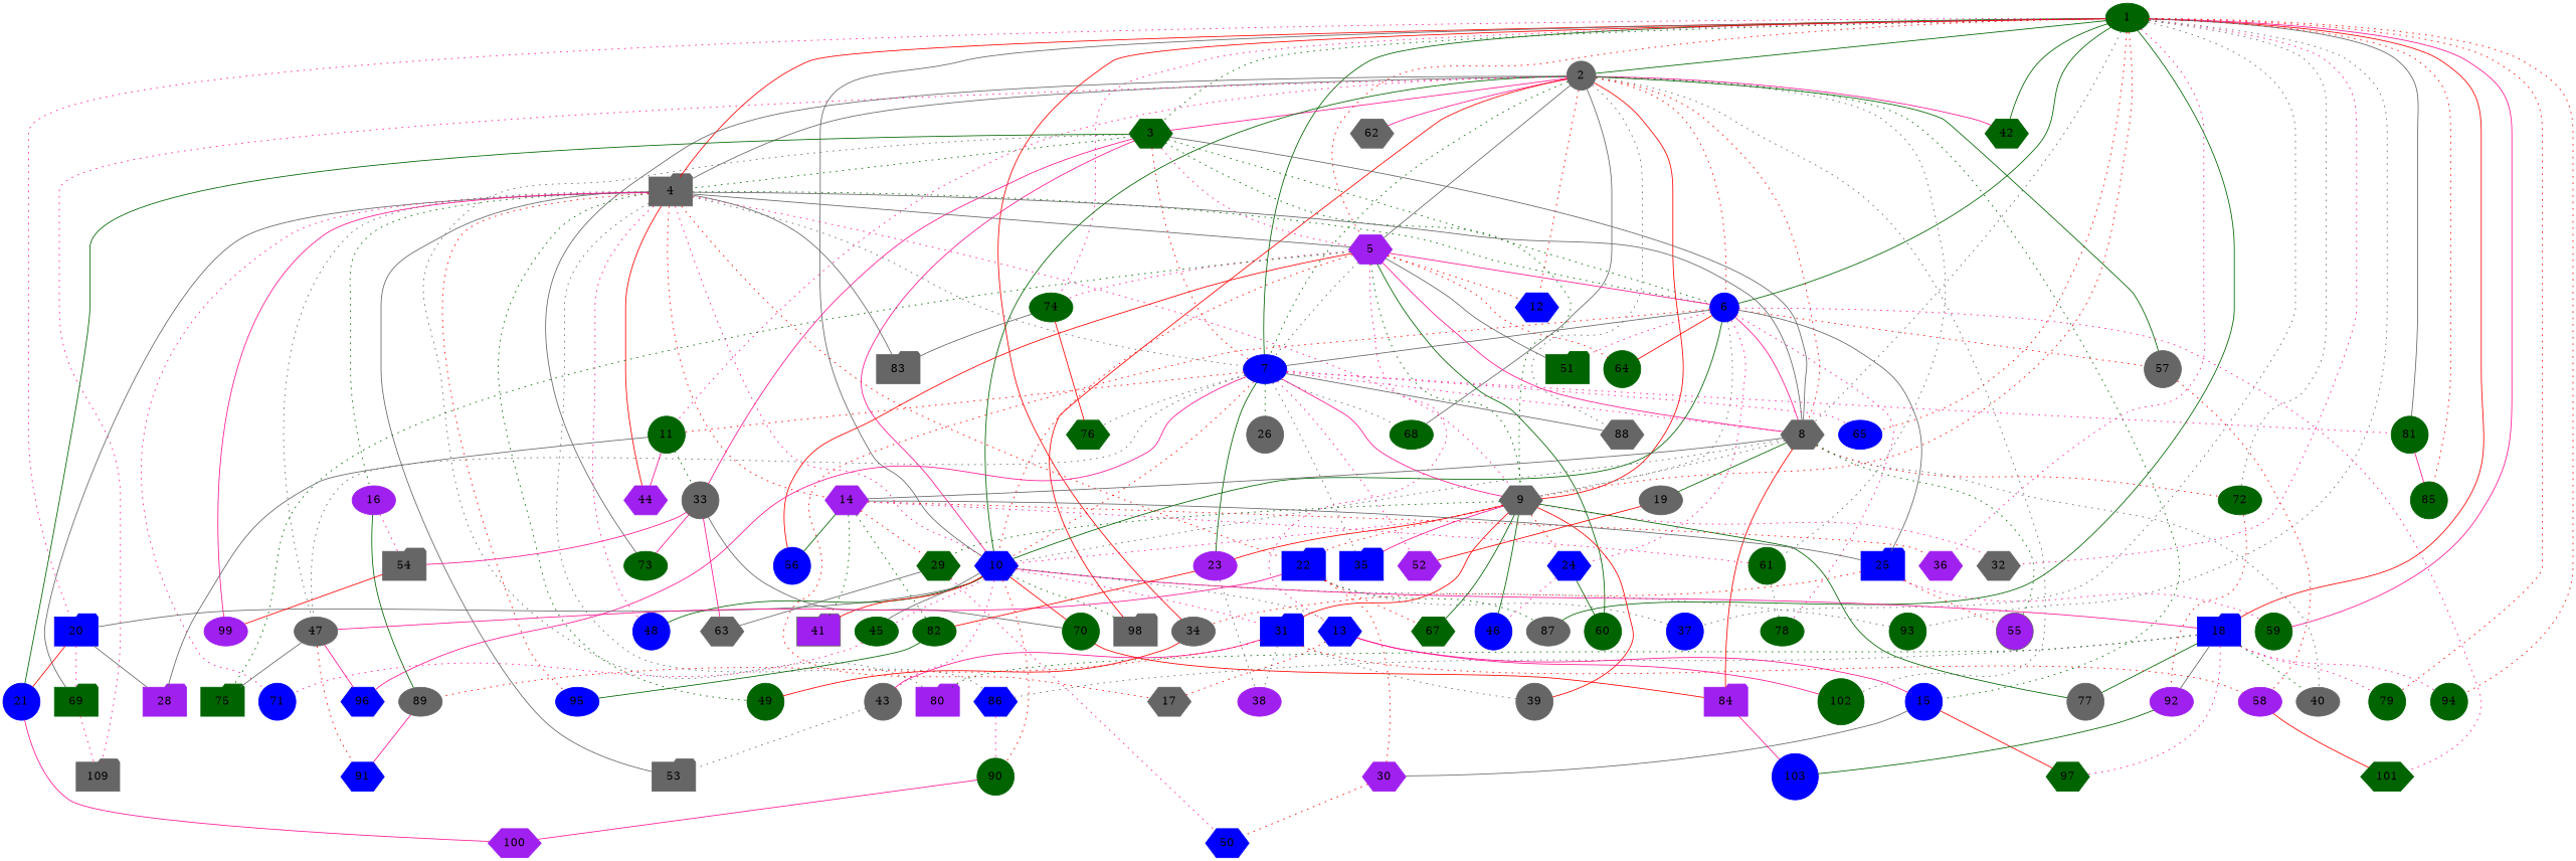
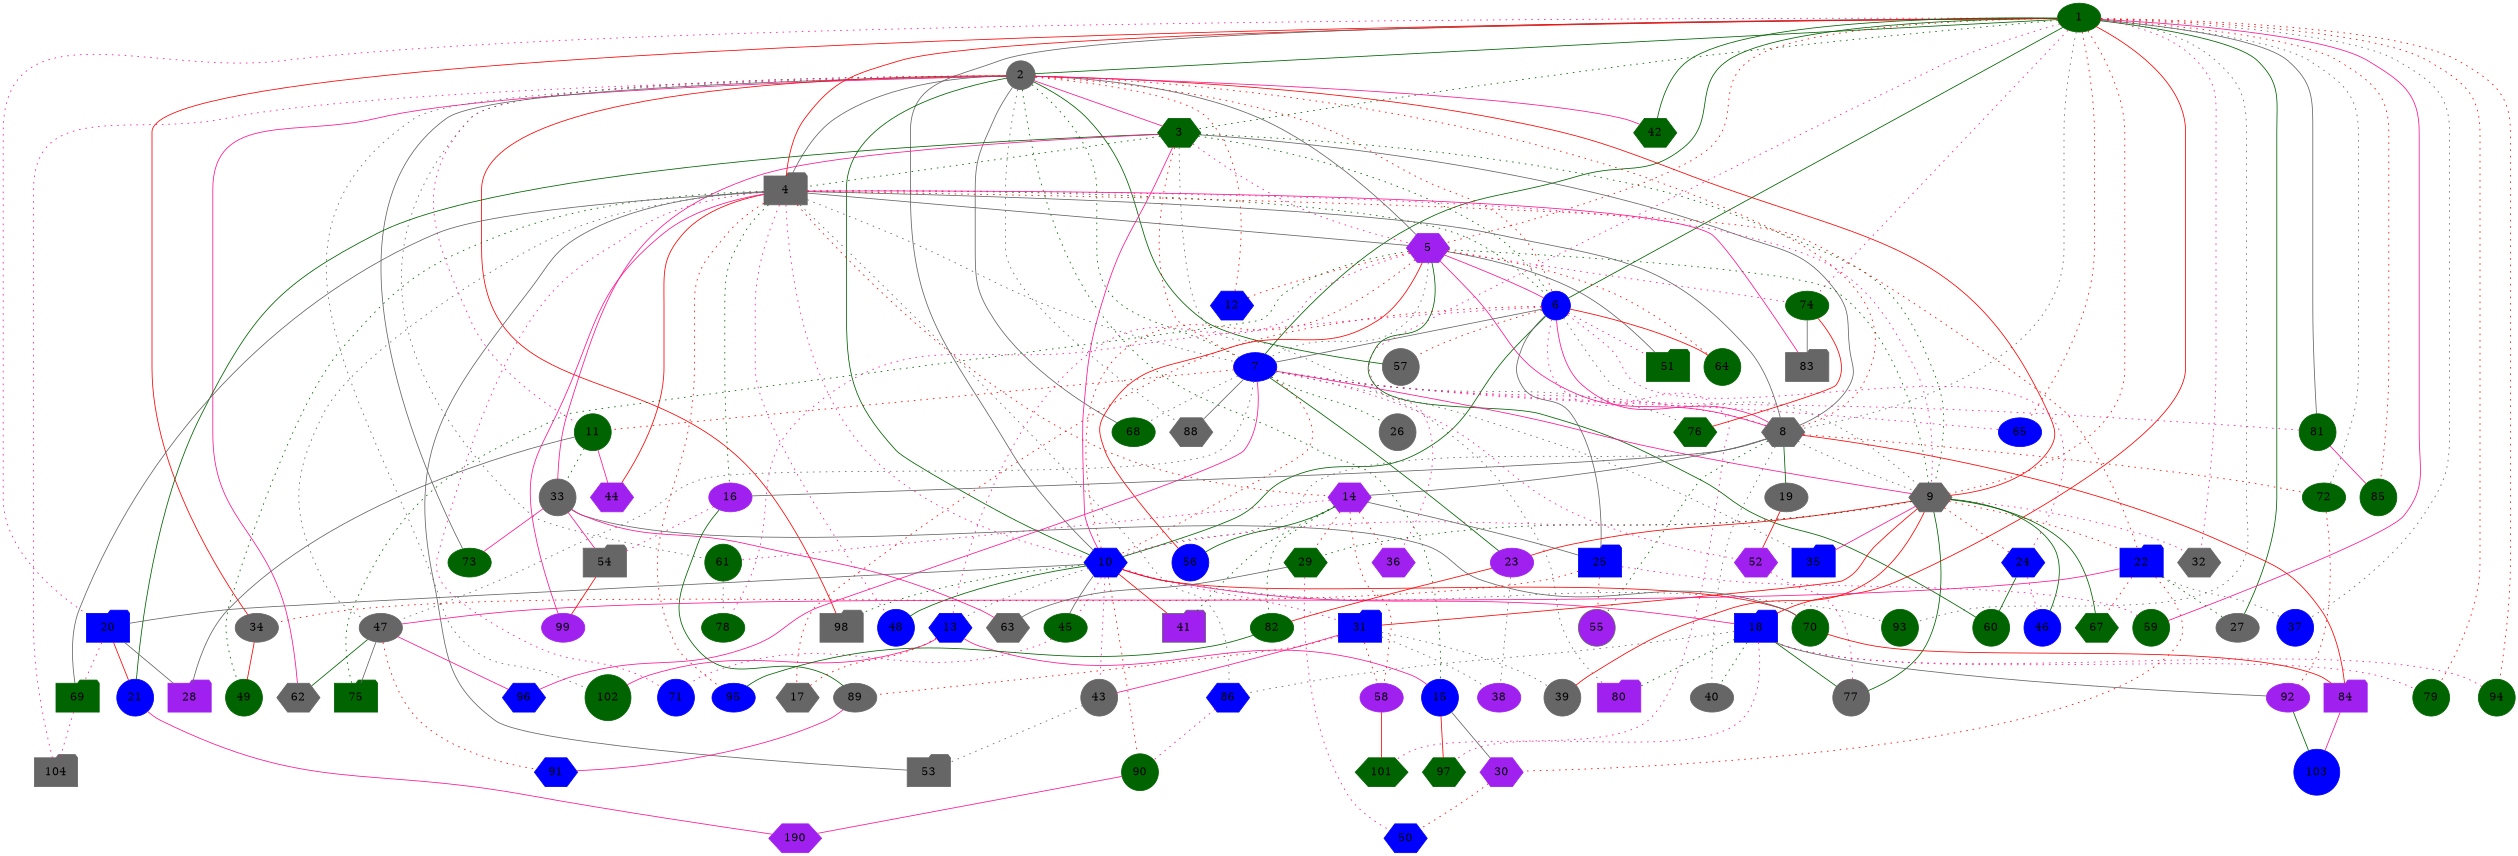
  graph {
    node [color=darkgreen shape=circle style=filled]
    edge [color=deeppink style=dotted]
    1 [shape=ellipse]
    2 [color=gray40]
    3 [shape=hexagon]
    4 [color=gray40 shape=folder]
    5 [color=purple shape=hexagon]
    6 [color=blue]
    7 [color=blue shape=ellipse]
    8 [color=gray40 shape=hexagon]
    9 [color=gray40 shape=hexagon]
    10 [color=blue shape=hexagon]
    18 [color=blue shape=folder]
    20 [color=blue shape=folder]
-   27 [color=gray40 shape=ellipse label=87]
+   27 [color=gray40 shape=ellipse]
    32 [color=gray40 shape=hexagon]
    34 [color=gray40 shape=ellipse]
    36 [color=purple shape=hexagon]
    37 [color=blue]
    42 [shape=hexagon]
    59
    65 [color=blue shape=ellipse]
    72 [shape=ellipse]
    74 [shape=ellipse]
    79
    81
    85
    93
    94
    11
    12 [color=blue shape=hexagon]
    15 [color=blue]
    57 [color=gray40]
    61
    62 [color=gray40 shape=hexagon]
    68 [shape=ellipse]
    73 [shape=ellipse]
    88 [color=gray40 shape=hexagon]
    98 [color=gray40 shape=folder]
    102
-   104 [color=gray40 shape=folder label=109]
+   104 [color=gray40 shape=folder]
    21 [color=blue]
    33 [color=gray40]
    80 [color=purple shape=folder]
    14 [color=purple shape=hexagon]
    16 [color=purple shape=ellipse]
    22 [color=blue shape=folder]
    44 [color=purple shape=hexagon]
    48 [color=blue]
    49
    53 [color=gray40 shape=folder]
    69 [shape=folder]
    71 [color=blue]
    83 [color=gray40 shape=folder]
    86 [color=blue shape=hexagon]
    95 [color=blue shape=ellipse]
    99 [color=purple shape=ellipse]
    47 [color=gray40 shape=ellipse]
    13 [color=blue shape=hexagon]
    51 [shape=folder]
    56 [color=blue]
    60
    64
    75 [shape=folder]
    17 [color=gray40 shape=hexagon]
    24 [color=blue shape=hexagon]
    25 [color=blue shape=folder]
    78 [shape=ellipse]
    101 [shape=hexagon]
    26 [color=gray40]
    23 [color=purple shape=ellipse]
    35 [color=blue shape=folder]
    52 [color=purple shape=hexagon]
    76 [shape=hexagon]
    96 [color=blue shape=hexagon]
    19 [color=gray40 shape=ellipse]
    40 [color=gray40 shape=ellipse]
    55 [color=gray40 fillcolor=purple]
    84 [color=purple shape=folder]
    29 [shape=hexagon]
    31 [color=blue shape=folder]
    39 [color=gray40]
    46 [color=blue]
    67 [shape=hexagon]
    77 [color=gray40]
    41 [color=gray40 fillcolor=purple shape=folder]
    43 [color=gray40]
    45 [shape=ellipse]
    70
    90
    97 [shape=hexagon]
    92 [color=purple shape=ellipse]
    28 [color=purple shape=folder]
    30 [color=purple shape=hexagon]
-   100 [color=purple shape=hexagon]
+   100 [color=purple shape=hexagon label=190]
    54 [color=gray40 shape=folder]
    63 [color=gray40 shape=hexagon]
    58 [color=purple shape=ellipse]
    82 [shape=ellipse]
    89 [color=gray40 shape=ellipse]
    38 [color=purple shape=ellipse]
    91 [color=blue shape=hexagon]
    103 [color=blue]
    50 [color=blue shape=hexagon]
    1 -- 2 [color=darkgreen style=solid]
    1 -- 3 [color=darkgreen]
    1 -- 4 [color=red style=solid]
    1 -- 5 [color=red]
    1 -- 6 [color=darkgreen style=solid]
    1 -- 7 [color=darkgreen style=solid]
    1 -- 8 [color=gray40]
    1 -- 9 [color=red]
    1 -- 10 [color=gray40 style=solid]
    1 -- 18 [color=red style=solid]
    1 -- 20
    1 -- 27 [color=darkgreen style=solid]
    1 -- 32
    1 -- 34 [color=red style=solid]
    1 -- 36
    1 -- 37 [color=gray40]
    1 -- 42 [color=darkgreen style=solid]
    1 -- 59 [style=solid]
    1 -- 65 [color=red]
    1 -- 72 [color=gray40]
    1 -- 74
    1 -- 79 [color=red]
    1 -- 81 [color=gray40 style=solid]
    1 -- 85 [color=red]
    1 -- 93 [color=gray40]
    1 -- 94 [color=red]
    2 -- 3 [style=solid]
    2 -- 4 [color=gray40 style=solid]
    2 -- 5 [color=gray40 style=solid]
    2 -- 6 [color=red]
    2 -- 7 [color=darkgreen]
    2 -- 8 [color=red]
    2 -- 9 [color=red style=solid]
    2 -- 10 [color=darkgreen style=solid]
    2 -- 42 [style=solid]
    2 -- 11
    2 -- 12 [color=red]
    2 -- 15 [color=darkgreen]
    2 -- 57 [color=darkgreen style=solid]
    2 -- 61 [color=gray40]
    2 -- 62 [style=solid]
    2 -- 68 [color=gray40 style=solid]
    2 -- 73 [color=gray40 style=solid]
    2 -- 88 [color=gray40]
    2 -- 98 [color=red style=solid]
    2 -- 102 [color=gray40]
    2 -- 104
    3 -- 4 [color=darkgreen]
    3 -- 5
    3 -- 6 [color=darkgreen]
    3 -- 7 [color=red]
    3 -- 8 [color=gray40 style=solid]
    3 -- 9 [color=darkgreen]
    3 -- 10 [style=solid]
    3 -- 21 [color=darkgreen style=solid]
    3 -- 33 [style=solid]
    3 -- 80 [color=gray40]
    4 -- 5 [color=gray40 style=solid]
    4 -- 6 [color=darkgreen]
    4 -- 7 [color=gray40]
    4 -- 8 [color=gray40 style=solid]
    4 -- 9
    4 -- 10
    4 -- 14 [color=red]
    4 -- 16 [color=darkgreen]
    4 -- 22 [color=red]
    4 -- 44 [color=red style=solid]
    4 -- 48
    4 -- 49 [color=darkgreen]
    4 -- 53 [color=gray40 style=solid]
    4 -- 69 [color=gray40 style=solid]
    4 -- 71
-   4 -- 83 [color=gray40 style=solid]
+   4 -- 83 [style=solid]
    4 -- 86 [color=gray40]
    4 -- 95 [color=red]
    4 -- 99 [style=solid]
    4 -- 47 [color=gray40]
    5 -- 6 [style=solid]
    5 -- 7 [color=gray40]
    5 -- 8 [style=solid]
    5 -- 9 [color=darkgreen]
    5 -- 10 [color=red]
    5 -- 74
    5 -- 12 [color=red]
    5 -- 13
    5 -- 51 [color=gray40 style=solid]
    5 -- 56 [color=red style=solid]
    5 -- 60 [color=darkgreen style=solid]
    5 -- 64 [color=red]
    5 -- 75 [color=darkgreen]
    6 -- 7 [color=gray40 style=solid]
    6 -- 8 [style=solid]
    6 -- 9 [color=gray40]
    6 -- 10 [color=darkgreen style=solid]
    6 -- 57 [color=red]
    6 -- 51
    6 -- 64 [color=red style=solid]
    6 -- 17 [color=red]
    6 -- 24
    6 -- 25 [color=gray40 style=solid]
    6 -- 78
    6 -- 101
    7 -- 8
    7 -- 9 [style=solid]
    7 -- 10 [color=red]
    7 -- 65
    7 -- 81
    7 -- 11 [color=red]
    7 -- 68 [color=gray40]
    7 -- 88 [color=gray40 style=solid]
    7 -- 47 [color=gray40]
    7 -- 26 [color=darkgreen]
    7 -- 23 [color=darkgreen style=solid]
    7 -- 35 [color=gray40]
    7 -- 52
    7 -- 76 [color=gray40]
    7 -- 96 [style=solid]
    8 -- 9 [color=gray40]
    8 -- 10 [color=gray40]
    8 -- 72 [color=red]
    8 -- 14 [color=gray40 style=solid]
+   8 -- 16 [color=gray40 style=solid]
    8 -- 19 [color=darkgreen style=solid]
    8 -- 40 [color=gray40]
    8 -- 55 [color=darkgreen]
    8 -- 84 [color=red style=solid]
    9 -- 10
    9 -- 32
    9 -- 22 [color=red]
    9 -- 24 [color=red]
    9 -- 23 [color=red style=solid]
    9 -- 35 [style=solid]
    9 -- 29 [color=darkgreen]
    9 -- 31 [color=red style=solid]
    9 -- 39 [color=red style=solid]
    9 -- 46 [color=darkgreen style=solid]
    9 -- 67 [color=darkgreen style=solid]
    9 -- 77 [color=darkgreen style=solid]
    10 -- 18 [style=solid]
    10 -- 20 [color=gray40 style=solid]
    10 -- 93 [color=gray40]
    10 -- 98 [color=darkgreen]
    10 -- 48 [color=darkgreen style=solid]
    10 -- 13 [color=gray40]
    10 -- 31
    10 -- 41 [color=red style=solid]
    10 -- 43
    10 -- 45 [color=gray40 style=solid]
    10 -- 45
    10 -- 70 [color=red style=solid]
    10 -- 90 [color=red]
    18 -- 79
    18 -- 94
    18 -- 80 [color=darkgreen]
    18 -- 86 [color=gray40]
    18 -- 40 [color=darkgreen]
    18 -- 77 [color=darkgreen style=solid]
    18 -- 97
    18 -- 92 [color=gray40 style=solid]
    20 -- 21 [color=red style=solid]
    20 -- 69
    20 -- 28 [color=gray40 style=solid]
    34 -- 49 [color=red style=solid]
    72 -- 92 [color=red]
    74 -- 83 [color=gray40 style=solid]
    74 -- 76 [color=red style=solid]
    81 -- 85 [style=solid]
    11 -- 33 [color=darkgreen]
    11 -- 44 [style=solid]
    11 -- 28 [color=gray40 style=solid]
    15 -- 97 [color=red style=solid]
    15 -- 30 [color=gray40 style=solid]
    61 -- 78 [color=gray40]
    21 -- 100 [style=solid]
    33 -- 73 [style=solid]
    33 -- 70 [color=gray40 style=solid]
    33 -- 54 [style=solid]
    33 -- 63 [style=solid]
    14 -- 36 [color=red]
    14 -- 61
    14 -- 56 [color=darkgreen style=solid]
    14 -- 25 [color=gray40 style=solid]
    14 -- 29 [color=red]
    14 -- 41 [color=darkgreen]
-   57 -- 58 [color=red]
+   14 -- 58 [color=red]
    14 -- 82 [color=darkgreen]
    16 -- 54
    16 -- 89 [color=darkgreen style=solid]
    22 -- 27 [color=darkgreen]
    22 -- 37 [color=gray40]
    22 -- 47 [style=solid]
    22 -- 67 [color=red]
    22 -- 30 [color=red]
    69 -- 104
    86 -- 90
+   47 -- 62 [color=darkgreen style=solid]
    47 -- 75 [color=gray40 style=solid]
    47 -- 96 [style=solid]
    47 -- 91 [color=red]
    13 -- 15 [style=solid]
    13 -- 102 [style=solid]
    13 -- 17 [color=red]
    24 -- 60 [color=darkgreen style=solid]
    24 -- 46
    25 -- 34 [color=red]
    25 -- 59
    25 -- 55 [color=red]
    23 -- 82 [color=red style=solid]
    23 -- 38 [color=gray40]
+   52 -- 77
    19 -- 52 [color=red style=solid]
    84 -- 103 [style=solid]
    29 -- 63 [color=gray40 style=solid]
    29 -- 50
    31 -- 39 [color=gray40]
    31 -- 43 [style=solid]
    31 -- 58 [color=red]
    31 -- 89 [color=red]
    31 -- 38 [color=gray40]
    43 -- 53 [color=gray40]
    45 -- 71
    70 -- 84 [color=red style=solid]
    90 -- 100 [style=solid]
    92 -- 103 [color=darkgreen style=solid]
    30 -- 50 [color=red]
    54 -- 99 [color=red style=solid]
    58 -- 101 [color=red style=solid]
    82 -- 95 [color=darkgreen style=solid]
    89 -- 91 [style=solid]
  }
